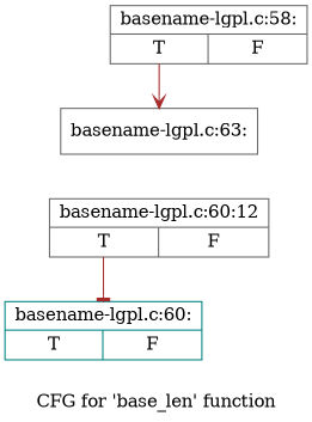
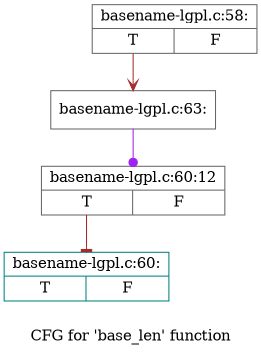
  digraph {
    label="CFG for 'base_len' function"
    node [color=gray40 shape=record]
    edge [color=brown tailport=s0]
    n1 [label="{basename-lgpl.c:58:|{<s0>T|<s1>F}}"]
    n2 [label="{basename-lgpl.c:63:}"]
    n3 [label="{basename-lgpl.c:60:12|{<s0>T|<s1>F}}"]
    n4 [color=teal label="{basename-lgpl.c:60:|{<s0>T|<s1>F}}"]
    n1 -> n2 [arrowhead=vee]
+   n2 -> n3 [arrowhead=dot color=purple]
    n3 -> n4 [arrowhead=tee]
  }
